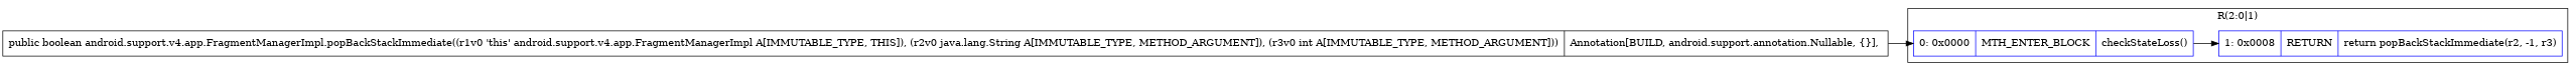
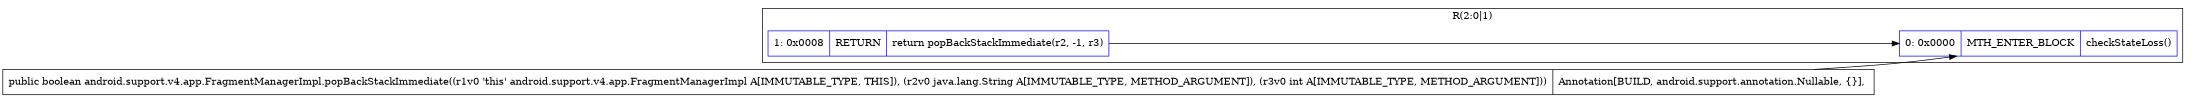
  digraph {
    rankdir=LR
    node [color=blue shape=record]
    n1 [label="{0\:\ 0x0000|MTH_ENTER_BLOCK\l|checkStateLoss()\l}"]
    n2 [label="{1\:\ 0x0008|RETURN\l|return popBackStackImmediate(r2, \-1, r3)\l}"]
    n3 [label="{public boolean android.support.v4.app.FragmentManagerImpl.popBackStackImmediate((r1v0 'this' android.support.v4.app.FragmentManagerImpl A[IMMUTABLE_TYPE, THIS]), (r2v0 java.lang.String A[IMMUTABLE_TYPE, METHOD_ARGUMENT]), (r3v0 int A[IMMUTABLE_TYPE, METHOD_ARGUMENT]))  | Annotation[BUILD, android.support.annotation.Nullable, \{\}], \l}" color=""]
    subgraph cluster_1 {
      label="R(2:0|1)"
      n1
      n2
    }
-   n1 -> n2
+   n2 -> n1
    n3 -> n1
  }
